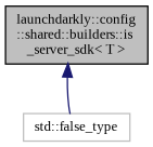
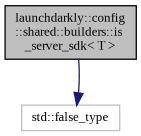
  digraph {
    fontname="Liberation Serif"
    node [fontname="Liberation Serif" fontsize=10 shape=record style=filled]
    n1 [color=black fillcolor=grey75 fontcolor=black height=0.2 label="launchdarkly::config\l::shared::builders::is\l_server_sdk\< T \>" width=0.4]
    n2 [color=grey75 fillcolor=white height=0.2 label="std::false_type" width=0.4]
-   n1 -> n2 [color=midnightblue dir=back fontname="Liberation Serif" fontsize=10 labelfontname=Helvetica labelfontsize=10 style=solid]
+   n2 -> n1 [color=midnightblue dir=back fontname="Liberation Serif" fontsize=10 labelfontname=Helvetica labelfontsize=10 style=solid]
  }
